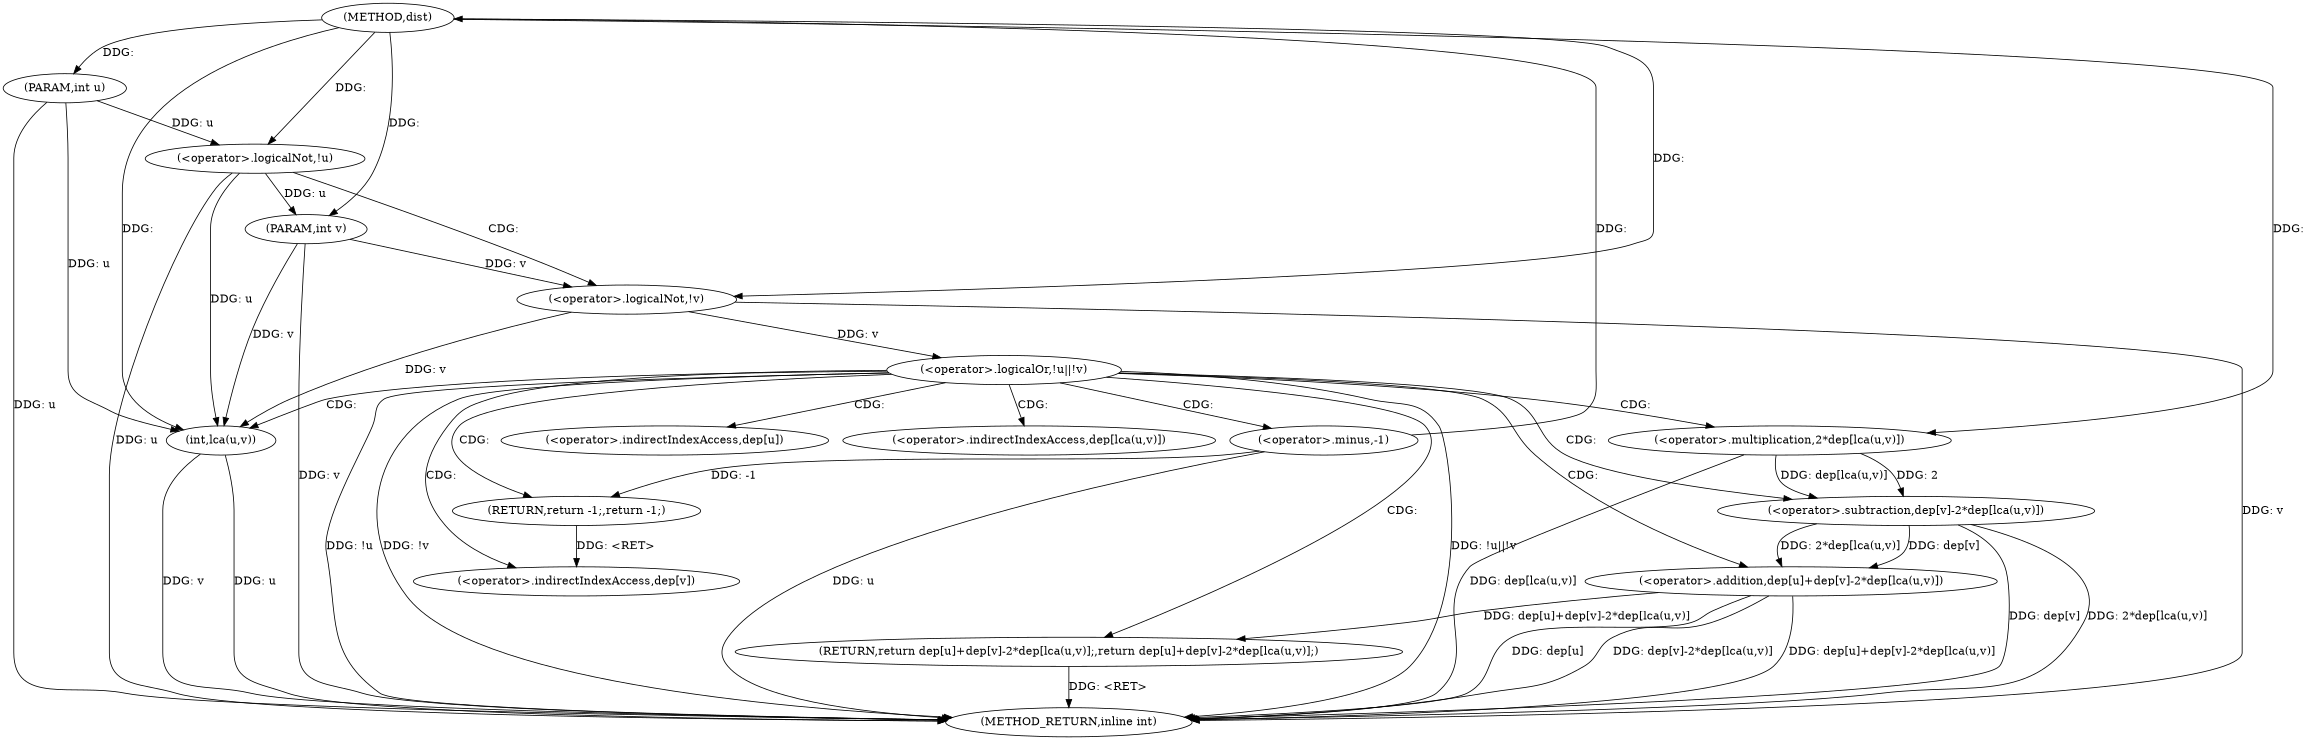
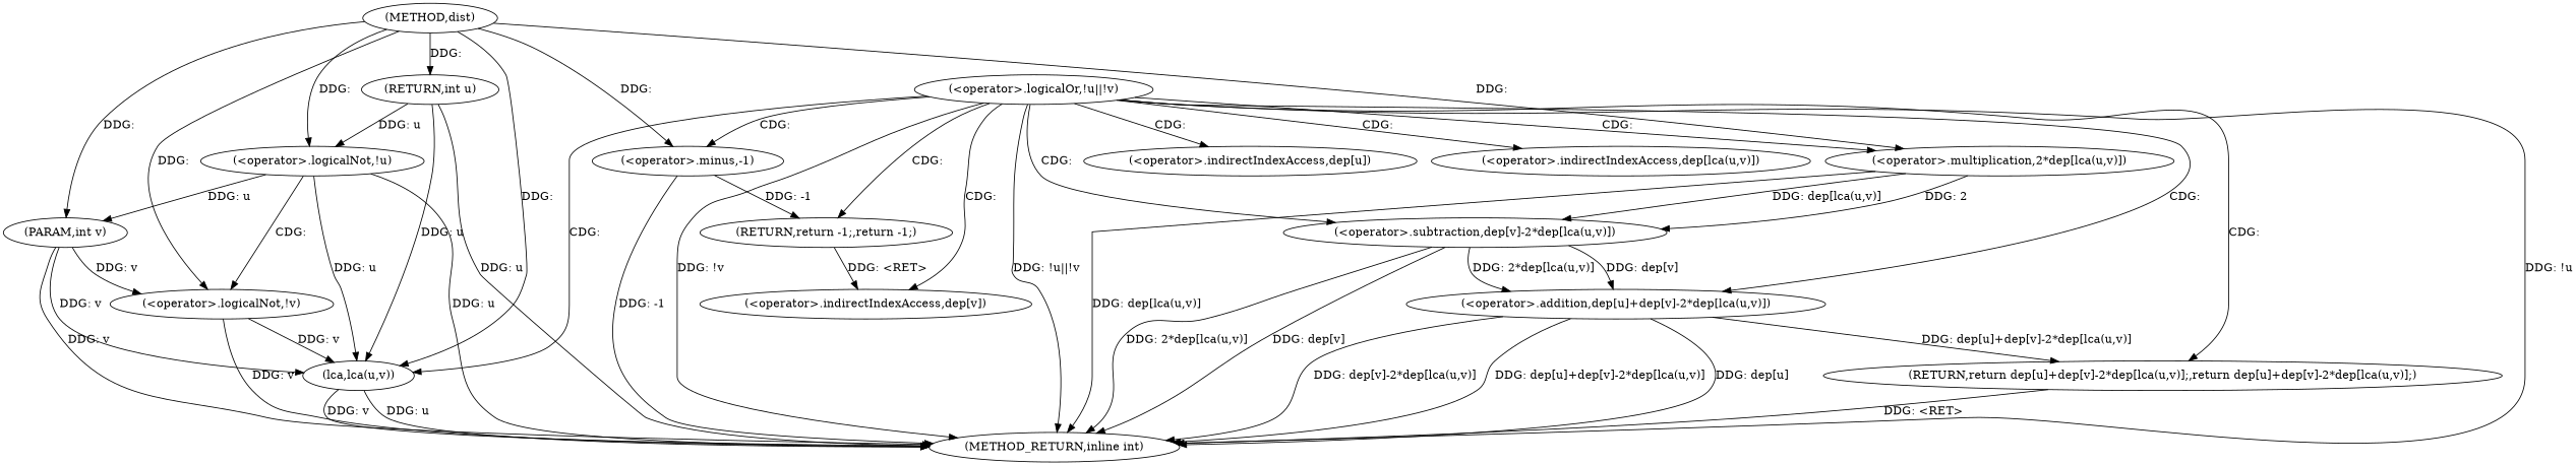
  digraph {
    n1 [label="(METHOD,dist)"]
-   n2 [label="(PARAM,int u)"]
+   n2 [label="(RETURN,int u)"]
    n3 [label="(PARAM,int v)"]
    n4 [label="(<operator>.minus,-1)"]
    n5 [label="(<operator>.logicalNot,!u)"]
    n6 [label="(<operator>.logicalNot,!v)"]
    n7 [label="(<operator>.multiplication,2*dep[lca(u,v)])"]
-   n8 [label="(int,lca(u,v))"]
+   n8 [label="(lca,lca(u,v))"]
    n9 [label="(METHOD_RETURN,inline int)"]
    n10 [label="(RETURN,return -1;,return -1;)"]
    n11 [label="(<operator>.logicalOr,!u||!v)"]
    n12 [label="(<operator>.subtraction,dep[v]-2*dep[lca(u,v)])"]
    n13 [label="(RETURN,return dep[u]+dep[v]-2*dep[lca(u,v)];,return dep[u]+dep[v]-2*dep[lca(u,v)];)"]
    n14 [label="(<operator>.addition,dep[u]+dep[v]-2*dep[lca(u,v)])"]
    n15 [label="(<operator>.indirectIndexAccess,dep[u])"]
    n16 [label="(<operator>.indirectIndexAccess,dep[v])"]
    n17 [label="(<operator>.indirectIndexAccess,dep[lca(u,v)])"]
    n1 -> n2 [label="DDG: "]
    n1 -> n3 [label="DDG: "]
-   n4 -> n1 [label="DDG: "]
+   n1 -> n4 [label="DDG: "]
    n1 -> n5 [label="DDG: "]
    n1 -> n6 [label="DDG: "]
    n1 -> n7 [label="DDG: "]
    n1 -> n8 [label="DDG: "]
    n2 -> n5 [label="DDG: u"]
    n2 -> n8 [label="DDG: u"]
    n2 -> n9 [label="DDG: u"]
    n3 -> n6 [label="DDG: v"]
    n3 -> n8 [label="DDG: v"]
    n3 -> n9 [label="DDG: v"]
-   n4 -> n9 [label="DDG: u"]
+   n4 -> n9 [label="DDG: -1"]
    n4 -> n10 [label="DDG: -1"]
    n5 -> n3 [label="DDG: u"]
    n5 -> n6 [label="CDG: "]
    n5 -> n8 [label="DDG: u"]
    n5 -> n9 [label="DDG: u"]
    n6 -> n8 [label="DDG: v"]
    n6 -> n9 [label="DDG: v"]
-   n6 -> n11 [label="DDG: v"]
    n7 -> n9 [label="DDG: dep[lca(u,v)]"]
    n7 -> n12 [label="DDG: dep[lca(u,v)]"]
    n7 -> n12 [label="DDG: 2"]
    n8 -> n9 [label="DDG: u"]
    n8 -> n9 [label="DDG: v"]
    n10 -> n16 [label="DDG: <RET>"]
    n11 -> n4 [label="CDG: "]
    n11 -> n7 [label="CDG: "]
    n11 -> n8 [label="CDG: "]
    n11 -> n9 [label="DDG: !u"]
    n11 -> n9 [label="DDG: !v"]
    n11 -> n9 [label="DDG: !u||!v"]
    n11 -> n10 [label="CDG: "]
    n11 -> n12 [label="CDG: "]
    n11 -> n13 [label="CDG: "]
    n11 -> n14 [label="CDG: "]
    n11 -> n15 [label="CDG: "]
    n11 -> n16 [label="CDG: "]
    n11 -> n17 [label="CDG: "]
    n12 -> n9 [label="DDG: dep[v]"]
    n12 -> n9 [label="DDG: 2*dep[lca(u,v)]"]
    n12 -> n14 [label="DDG: dep[v]"]
    n12 -> n14 [label="DDG: 2*dep[lca(u,v)]"]
    n13 -> n9 [label="DDG: <RET>"]
    n14 -> n9 [label="DDG: dep[u]"]
    n14 -> n9 [label="DDG: dep[v]-2*dep[lca(u,v)]"]
    n14 -> n9 [label="DDG: dep[u]+dep[v]-2*dep[lca(u,v)]"]
    n14 -> n13 [label="DDG: dep[u]+dep[v]-2*dep[lca(u,v)]"]
  }
